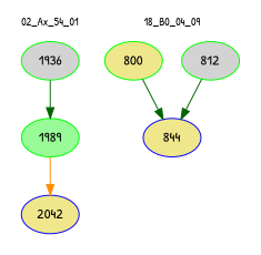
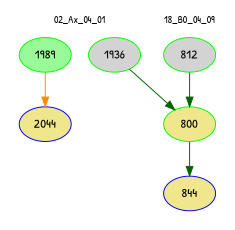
  digraph {
    fontname="Patrick Hand"
    node [color=green fillcolor=khaki fontname="Patrick Hand" style=filled]
    edge [color=darkgreen fontname="Patrick Hand"]
    n1 [fillcolor=lightgrey label=1936]
    n2 [fillcolor=palegreen label=1989]
-   n3 [color=blue label=2042]
+   n3 [color=blue label=2044]
    n4 [fillcolor=lightgrey label=812]
    n5 [label=800]
    n6 [color=blue label=844]
    subgraph cluster_1 {
      color=white
      fontsize=10
-     label="02_Ax_54_01"
+     label="02_Ax_04_01"
      n1
      n2
      n3
    }
    subgraph cluster_2 {
      color=white
      fontsize=10
      label="18_B0_04_09"
      n4
      n5
      n6
    }
-   n1 -> n2
+   n1 -> n5
    n2 -> n3 [color=darkorange]
-   n4 -> n6
+   n4 -> n5
    n5 -> n6
  }
